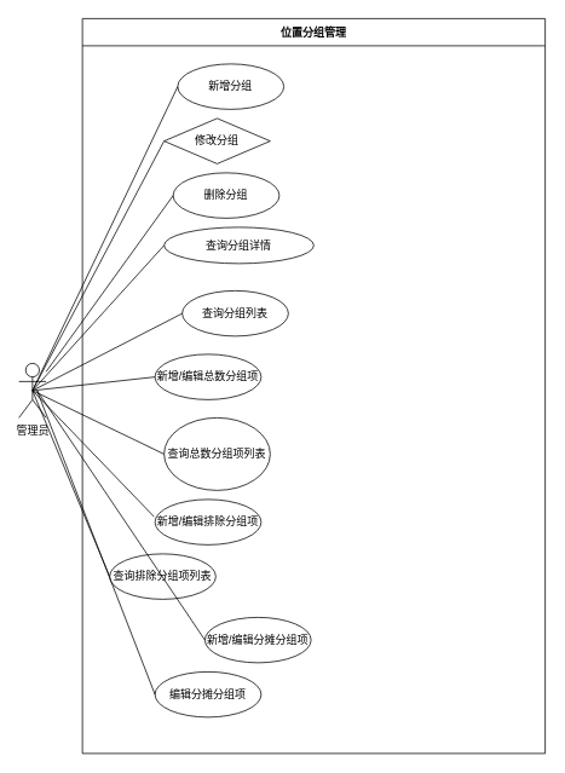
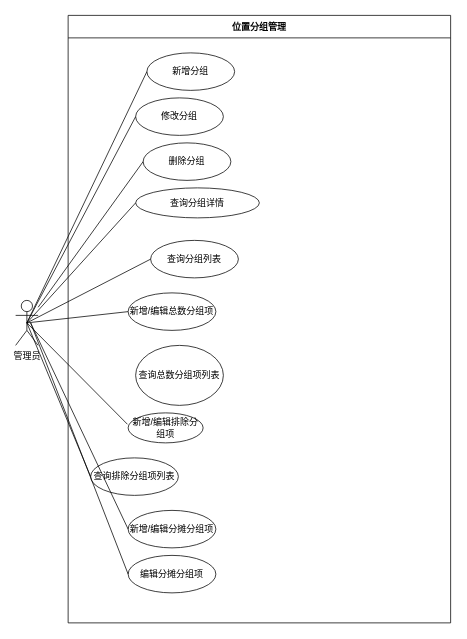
  <mxCell id="0" />
  <mxCell id="1" parent="0" />
  <mxCell id="2" value="位置分组管理" style="swimlane;startSize=30;" vertex="1" parent="1"><mxGeometry x="90" y="20" width="510" height="810" as="geometry" /></mxCell>
  <mxCell id="3" value="新增分组" style="ellipse;whiteSpace=wrap;html=1;" vertex="1" parent="2"><mxGeometry x="105" y="50" width="117" height="50" as="geometry" /></mxCell>
- <mxCell id="4" value="修改分组" style="rhombus;whiteSpace=wrap;html=1;" vertex="1" parent="2"><mxGeometry x="90" y="110" width="117" height="50" as="geometry" /></mxCell>
+ <mxCell id="4" value="修改分组" style="ellipse;whiteSpace=wrap;html=1;" vertex="1" parent="2"><mxGeometry x="90" y="110" width="117" height="50" as="geometry" /></mxCell>
  <mxCell id="5" value="查询分组详情" style="ellipse;whiteSpace=wrap;html=1;" vertex="1" parent="2"><mxGeometry x="90" y="230" width="165" height="40" as="geometry" /></mxCell>
  <mxCell id="6" value="查询分组列表" style="ellipse;whiteSpace=wrap;html=1;" vertex="1" parent="2"><mxGeometry x="110" y="300" width="117" height="50" as="geometry" /></mxCell>
  <mxCell id="7" value="新增/编辑总数分组项" style="ellipse;whiteSpace=wrap;html=1;" vertex="1" parent="2"><mxGeometry x="80" y="370" width="117" height="50" as="geometry" /></mxCell>
  <mxCell id="8" value="查询总数分组项列表" style="ellipse;whiteSpace=wrap;html=1;" vertex="1" parent="2"><mxGeometry x="90" y="440" width="117" height="80" as="geometry" /></mxCell>
- <mxCell id="9" value="新增/编辑排除分组项" style="ellipse;whiteSpace=wrap;html=1;" vertex="1" parent="2"><mxGeometry x="80" y="530" width="117" height="50" as="geometry" /></mxCell>
+ <mxCell id="9" value="新增/编辑排除分组项" style="ellipse;whiteSpace=wrap;html=1;" vertex="1" parent="2"><mxGeometry x="80" y="530" width="100" height="40" as="geometry" /></mxCell>
  <mxCell id="10" value="查询排除分组项列表" style="ellipse;whiteSpace=wrap;html=1;" vertex="1" parent="2"><mxGeometry x="30" y="590" width="117" height="50" as="geometry" /></mxCell>
- <mxCell id="11" value="新增/编辑分摊分组项" style="ellipse;whiteSpace=wrap;html=1;" vertex="1" parent="2"><mxGeometry x="135" y="660" width="117" height="50" as="geometry" /></mxCell>
+ <mxCell id="11" value="新增/编辑分摊分组项" style="ellipse;whiteSpace=wrap;html=1;" vertex="1" parent="2"><mxGeometry x="80" y="660" width="117" height="50" as="geometry" /></mxCell>
  <mxCell id="12" value="编辑分摊分组项" style="ellipse;whiteSpace=wrap;html=1;" vertex="1" parent="2"><mxGeometry x="80" y="720" width="117" height="50" as="geometry" /></mxCell>
  <mxCell id="13" value="删除分组" style="ellipse;whiteSpace=wrap;html=1;" vertex="1" parent="2"><mxGeometry x="100" y="170" width="117" height="50" as="geometry" /></mxCell>
  <mxCell id="14" value="管理员" style="shape=umlActor;verticalLabelPosition=bottom;verticalAlign=top;html=1;outlineConnect=0;" vertex="1" parent="1"><mxGeometry x="20" y="400" width="30" height="60" as="geometry" /></mxCell>
  <mxCell id="15" value="" style="endArrow=none;html=1;rounded=0;exitX=0.5;exitY=0.5;exitDx=0;exitDy=0;exitPerimeter=0;entryX=0;entryY=0.5;entryDx=0;entryDy=0;" edge="1" parent="1" source="14" target="3"><mxGeometry width="50" height="50" relative="1" as="geometry"><mxPoint x="360" y="460" as="sourcePoint" /><mxPoint x="410" y="410" as="targetPoint" /></mxGeometry></mxCell>
  <mxCell id="16" value="" style="endArrow=none;html=1;rounded=0;exitX=0.5;exitY=0.5;exitDx=0;exitDy=0;exitPerimeter=0;entryX=0;entryY=0.5;entryDx=0;entryDy=0;" edge="1" parent="1" source="14" target="4"><mxGeometry width="50" height="50" relative="1" as="geometry"><mxPoint x="45" y="440" as="sourcePoint" /><mxPoint x="200" y="125" as="targetPoint" /></mxGeometry></mxCell>
  <mxCell id="17" value="" style="endArrow=none;html=1;rounded=0;exitX=0.5;exitY=0.5;exitDx=0;exitDy=0;exitPerimeter=0;entryX=0;entryY=0.5;entryDx=0;entryDy=0;" edge="1" parent="1" source="14" target="5"><mxGeometry width="50" height="50" relative="1" as="geometry"><mxPoint x="45" y="440" as="sourcePoint" /><mxPoint x="200" y="185" as="targetPoint" /></mxGeometry></mxCell>
  <mxCell id="18" value="" style="endArrow=none;html=1;rounded=0;entryX=0;entryY=0.5;entryDx=0;entryDy=0;exitX=0.5;exitY=0.5;exitDx=0;exitDy=0;exitPerimeter=0;" edge="1" parent="1" source="14" target="6"><mxGeometry width="50" height="50" relative="1" as="geometry"><mxPoint x="40" y="430" as="sourcePoint" /><mxPoint x="200" y="255" as="targetPoint" /></mxGeometry></mxCell>
  <mxCell id="19" value="" style="endArrow=none;html=1;rounded=0;entryX=0;entryY=0.5;entryDx=0;entryDy=0;exitX=0.5;exitY=0.5;exitDx=0;exitDy=0;exitPerimeter=0;" edge="1" parent="1" source="14" target="7"><mxGeometry width="50" height="50" relative="1" as="geometry"><mxPoint x="45" y="440" as="sourcePoint" /><mxPoint x="200" y="325" as="targetPoint" /></mxGeometry></mxCell>
- <mxCell id="20" value="" style="endArrow=none;html=1;rounded=0;entryX=0;entryY=0.5;entryDx=0;entryDy=0;exitX=0.5;exitY=0.5;exitDx=0;exitDy=0;exitPerimeter=0;" edge="1" parent="1" source="14" target="8"><mxGeometry width="50" height="50" relative="1" as="geometry"><mxPoint x="45" y="440" as="sourcePoint" /><mxPoint x="200" y="415" as="targetPoint" /></mxGeometry></mxCell>
  <mxCell id="21" value="" style="endArrow=none;html=1;rounded=0;entryX=-0.009;entryY=0.38;entryDx=0;entryDy=0;exitX=0.5;exitY=0.5;exitDx=0;exitDy=0;exitPerimeter=0;entryPerimeter=0;" edge="1" parent="1" source="14" target="9"><mxGeometry width="50" height="50" relative="1" as="geometry"><mxPoint x="45" y="440" as="sourcePoint" /><mxPoint x="200" y="495" as="targetPoint" /></mxGeometry></mxCell>
  <mxCell id="22" value="" style="endArrow=none;html=1;rounded=0;entryX=0;entryY=0.5;entryDx=0;entryDy=0;exitX=0.5;exitY=0.5;exitDx=0;exitDy=0;exitPerimeter=0;" edge="1" parent="1" source="14" target="10"><mxGeometry width="50" height="50" relative="1" as="geometry"><mxPoint x="45" y="440" as="sourcePoint" /><mxPoint x="188.947" y="579" as="targetPoint" /></mxGeometry></mxCell>
  <mxCell id="23" value="" style="endArrow=none;html=1;rounded=0;entryX=0;entryY=0.5;entryDx=0;entryDy=0;" edge="1" parent="1" target="11"><mxGeometry width="50" height="50" relative="1" as="geometry"><mxPoint x="40" y="430" as="sourcePoint" /><mxPoint x="190" y="645" as="targetPoint" /></mxGeometry></mxCell>
  <mxCell id="24" value="" style="endArrow=none;html=1;rounded=0;entryX=0;entryY=0.5;entryDx=0;entryDy=0;" edge="1" parent="1" target="12"><mxGeometry width="50" height="50" relative="1" as="geometry"><mxPoint x="40" y="430" as="sourcePoint" /><mxPoint x="190" y="715" as="targetPoint" /></mxGeometry></mxCell>
  <mxCell id="25" value="" style="endArrow=none;html=1;rounded=0;entryX=0;entryY=0.5;entryDx=0;entryDy=0;" edge="1" parent="1" source="14" target="13"><mxGeometry width="50" height="50" relative="1" as="geometry"><mxPoint x="45" y="440" as="sourcePoint" /><mxPoint x="200" y="285" as="targetPoint" /></mxGeometry></mxCell>
